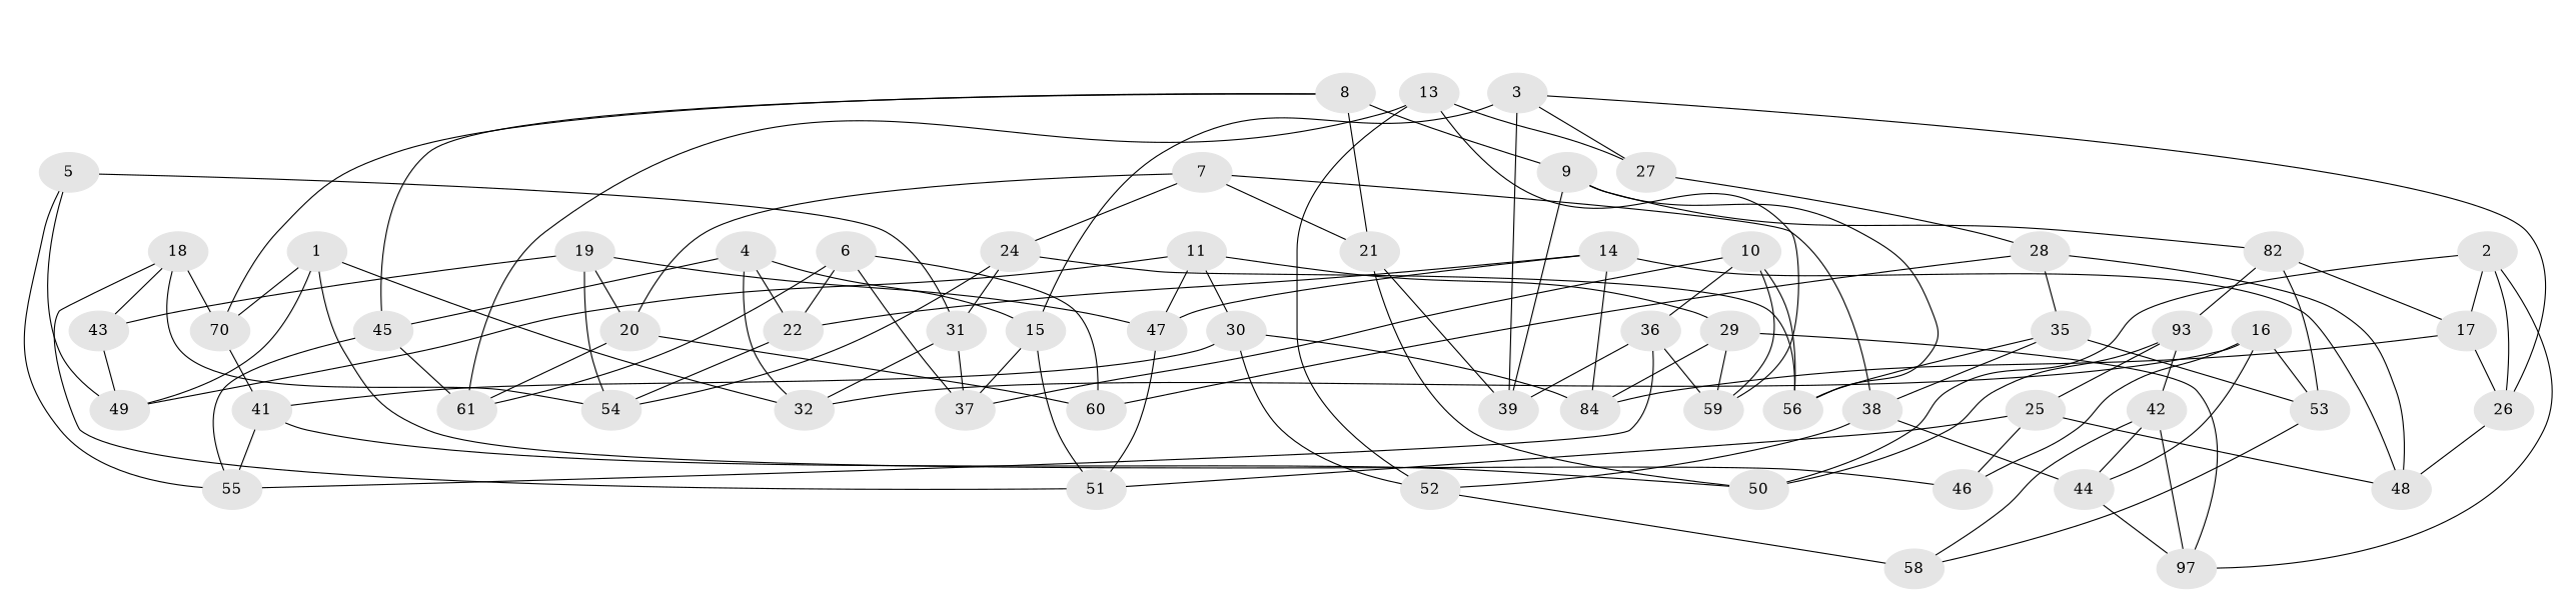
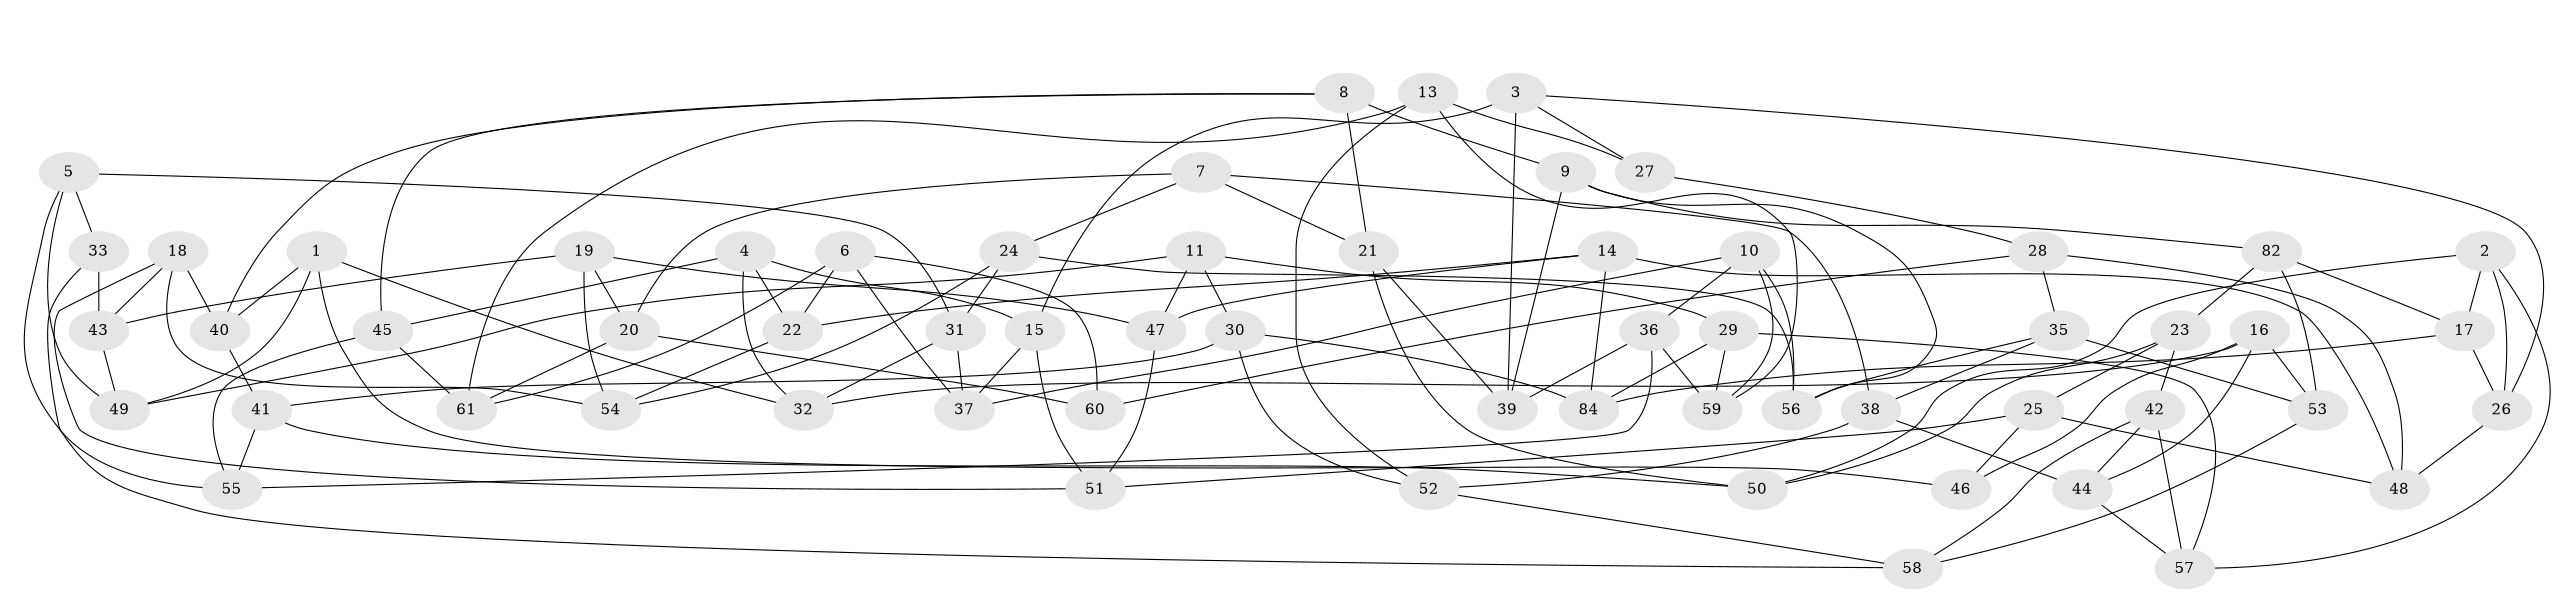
  graph {
    node [color=gray90 style=filled]
    1
    32
-   40 [label=70]
+   40
    46
    49
    41
    2
    17
    26
    50
-   57 [label=97]
+   57
    n12 [label=84]
    48
    3
    15
    27
    39
    37
    51
    28
    4
    22
    45
    54
    55
    61
    5
    31
+   33
    43
    58
    6
    60
    7
    20
    21
    24
    38
    56
    52
    44
    8
    9
    n44 [label=82]
-   23 [label=93]
+   23
    53
    10
    36
    59
    11
    29
    30
    47
    25
    42
    13
    14
    16
    18
    19
    35
    1 -- 32
    1 -- 40
    1 -- 46
    1 -- 49
    40 -- 41
    41 -- 50
    41 -- 55
    2 -- 17
    2 -- 26
    2 -- 50
    2 -- 57
    17 -- 26
    17 -- n12
    26 -- 48
    3 -- 26
    3 -- 15
    3 -- 27
    3 -- 39
    15 -- 37
    15 -- 51
    27 -- 28
    28 -- 48
    28 -- 60
    28 -- 35
    4 -- 32
    4 -- 15
    4 -- 22
    4 -- 45
    22 -- 54
    45 -- 55
    45 -- 61
    5 -- 49
    5 -- 55
    5 -- 31
+   5 -- 33
    31 -- 32
    31 -- 37
+   33 -- 43
+   33 -- 58
    43 -- 49
    6 -- 37
    6 -- 22
    6 -- 61
    6 -- 60
    7 -- 20
    7 -- 21
    7 -- 24
    7 -- 38
    20 -- 61
    20 -- 60
    21 -- 50
    21 -- 39
    24 -- 54
    24 -- 31
    24 -- 56
    38 -- 52
    38 -- 44
    52 -- 58
    44 -- 57
    8 -- 40
    8 -- 45
    8 -- 21
    8 -- 9
    9 -- 39
    9 -- 56
    9 -- n44
    n44 -- 17
    n44 -- 23
    n44 -- 53
    23 -- 50
    23 -- 25
    23 -- 42
    53 -- 58
    10 -- 37
    10 -- 56
    10 -- 36
    10 -- 59
    36 -- 39
    36 -- 55
    36 -- 59
    11 -- 49
    11 -- 29
    11 -- 30
    11 -- 47
    29 -- 57
    29 -- n12
    29 -- 59
    30 -- 41
    30 -- n12
    30 -- 52
    47 -- 51
    25 -- 46
    25 -- 48
    25 -- 51
    42 -- 57
    42 -- 58
    42 -- 44
    13 -- 27
    13 -- 61
    13 -- 52
    13 -- 59
    14 -- n12
    14 -- 48
    14 -- 22
    14 -- 47
    16 -- 32
    16 -- 46
    16 -- 44
    16 -- 53
    18 -- 40
    18 -- 51
    18 -- 54
    18 -- 43
    19 -- 54
    19 -- 43
    19 -- 20
    19 -- 47
    35 -- 38
    35 -- 56
    35 -- 53
  }
